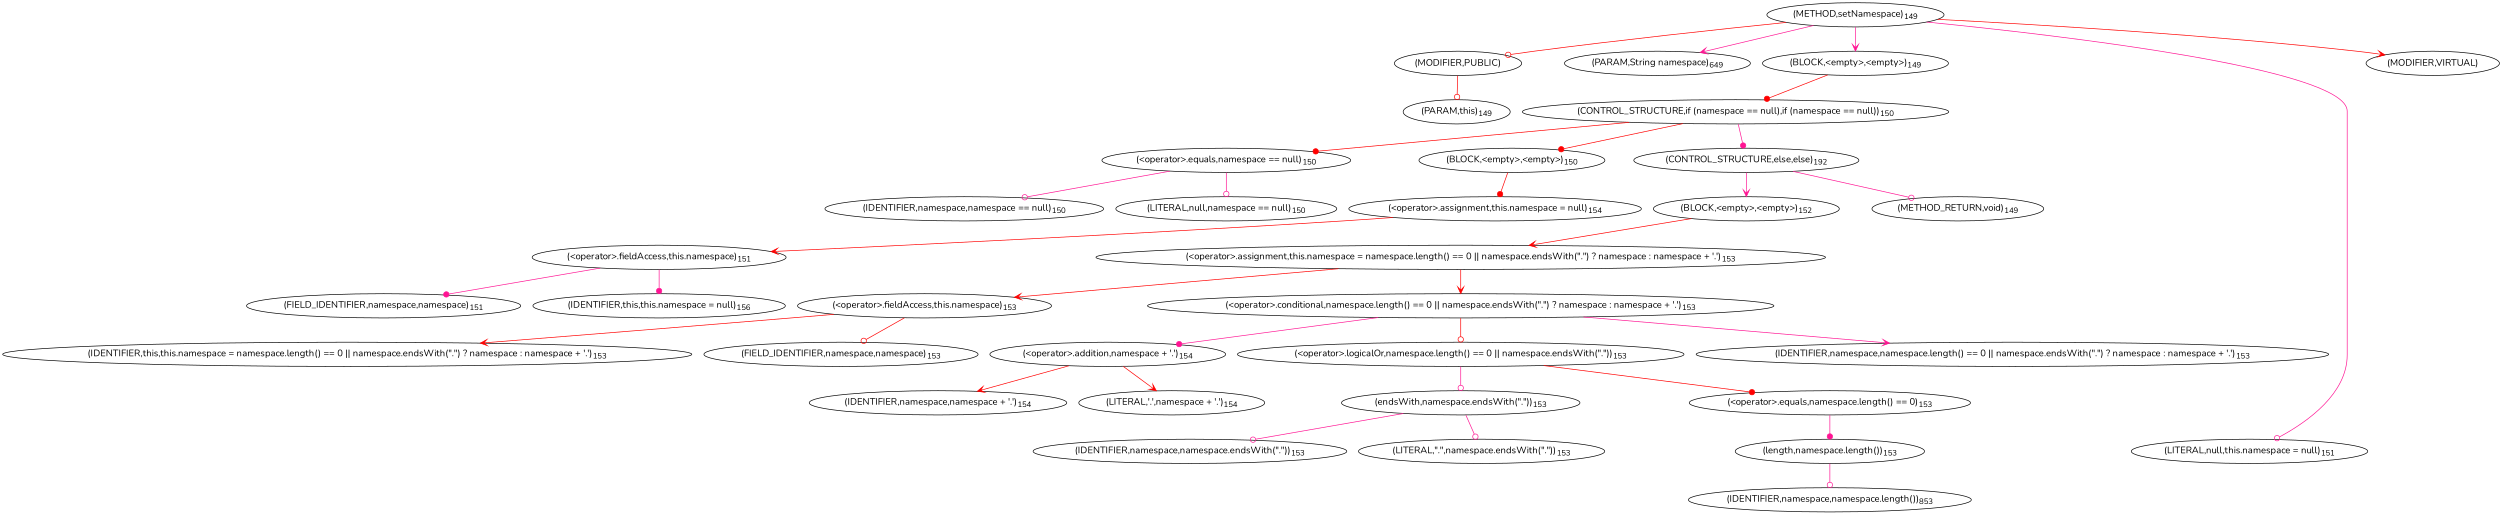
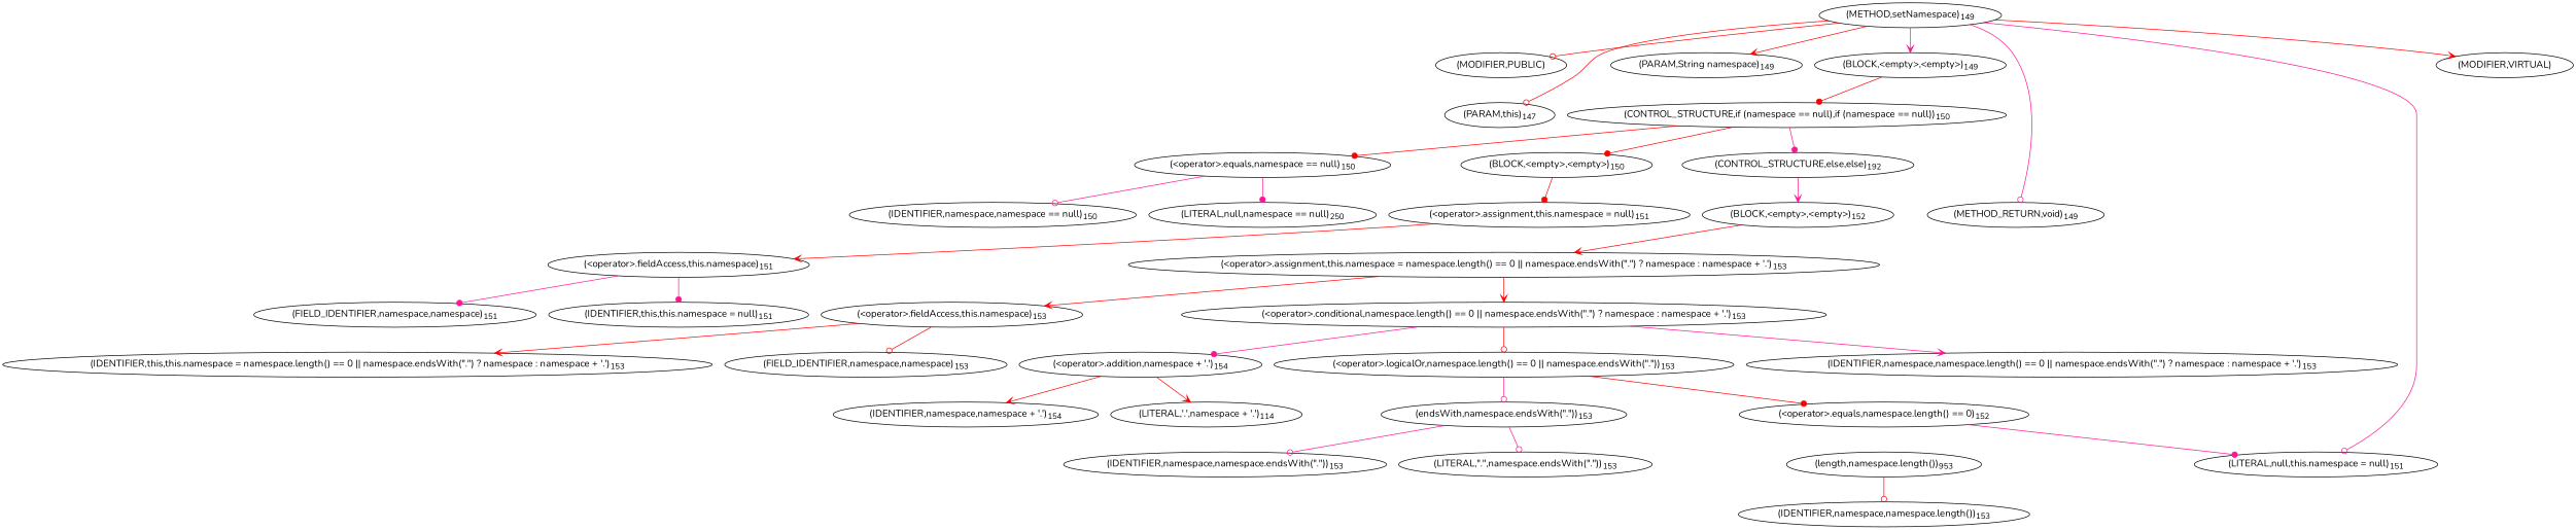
  digraph {
    fontname=Nunito
    node [fontname=Nunito]
    edge [arrowhead=odot color=red fontname=Nunito]
    n1 [label=<(METHOD,setNamespace)<SUB>149</SUB>>]
-   n2 [label=<(PARAM,this)<SUB>149</SUB>>]
-   n3 [label=<(PARAM,String namespace)<SUB>649</SUB>>]
+   n2 [label=<(PARAM,this)<SUB>147</SUB>>]
+   n3 [label=<(PARAM,String namespace)<SUB>149</SUB>>]
    n4 [label=<(BLOCK,&lt;empty&gt;,&lt;empty&gt;)<SUB>149</SUB>>]
    n5 [label=<(MODIFIER,PUBLIC)>]
    n6 [label=<(MODIFIER,VIRTUAL)>]
    n7 [label=<(METHOD_RETURN,void)<SUB>149</SUB>>]
    n8 [label=<(LITERAL,null,this.namespace = null)<SUB>151</SUB>>]
    n9 [label=<(CONTROL_STRUCTURE,if (namespace == null),if (namespace == null))<SUB>150</SUB>>]
    n10 [label=<(&lt;operator&gt;.equals,namespace == null)<SUB>150</SUB>>]
    n11 [label=<(BLOCK,&lt;empty&gt;,&lt;empty&gt;)<SUB>150</SUB>>]
    n12 [label=<(CONTROL_STRUCTURE,else,else)<SUB>192</SUB>>]
    n13 [label=<(IDENTIFIER,namespace,namespace == null)<SUB>150</SUB>>]
-   n14 [label=<(LITERAL,null,namespace == null)<SUB>150</SUB>>]
-   n15 [label=<(&lt;operator&gt;.assignment,this.namespace = null)<SUB>154</SUB>>]
+   n14 [label=<(LITERAL,null,namespace == null)<SUB>250</SUB>>]
+   n15 [label=<(&lt;operator&gt;.assignment,this.namespace = null)<SUB>151</SUB>>]
    n16 [label=<(BLOCK,&lt;empty&gt;,&lt;empty&gt;)<SUB>152</SUB>>]
    n17 [label=<(&lt;operator&gt;.fieldAccess,this.namespace)<SUB>151</SUB>>]
-   n18 [label=<(IDENTIFIER,this,this.namespace = null)<SUB>156</SUB>>]
+   n18 [label=<(IDENTIFIER,this,this.namespace = null)<SUB>151</SUB>>]
    n19 [label=<(FIELD_IDENTIFIER,namespace,namespace)<SUB>151</SUB>>]
    n20 [label=<(&lt;operator&gt;.assignment,this.namespace = namespace.length() == 0 || namespace.endsWith(&quot;.&quot;) ? namespace : namespace + '.')<SUB>153</SUB>>]
    n21 [label=<(&lt;operator&gt;.fieldAccess,this.namespace)<SUB>153</SUB>>]
    n22 [label=<(&lt;operator&gt;.conditional,namespace.length() == 0 || namespace.endsWith(&quot;.&quot;) ? namespace : namespace + '.')<SUB>153</SUB>>]
    n23 [label=<(IDENTIFIER,this,this.namespace = namespace.length() == 0 || namespace.endsWith(&quot;.&quot;) ? namespace : namespace + '.')<SUB>153</SUB>>]
    n24 [label=<(FIELD_IDENTIFIER,namespace,namespace)<SUB>153</SUB>>]
    n25 [label=<(&lt;operator&gt;.logicalOr,namespace.length() == 0 || namespace.endsWith(&quot;.&quot;))<SUB>153</SUB>>]
    n26 [label=<(IDENTIFIER,namespace,namespace.length() == 0 || namespace.endsWith(&quot;.&quot;) ? namespace : namespace + '.')<SUB>153</SUB>>]
    n27 [label=<(&lt;operator&gt;.addition,namespace + '.')<SUB>154</SUB>>]
-   n28 [label=<(&lt;operator&gt;.equals,namespace.length() == 0)<SUB>153</SUB>>]
+   n28 [label=<(&lt;operator&gt;.equals,namespace.length() == 0)<SUB>152</SUB>>]
    n29 [label=<(endsWith,namespace.endsWith(&quot;.&quot;))<SUB>153</SUB>>]
    n30 [label=<(IDENTIFIER,namespace,namespace + '.')<SUB>154</SUB>>]
-   n31 [label=<(LITERAL,'.',namespace + '.')<SUB>154</SUB>>]
-   n32 [label=<(length,namespace.length())<SUB>153</SUB>>]
+   n31 [label=<(LITERAL,'.',namespace + '.')<SUB>114</SUB>>]
+   n32 [label=<(length,namespace.length())<SUB>953</SUB>>]
    n33 [label=<(IDENTIFIER,namespace,namespace.endsWith(&quot;.&quot;))<SUB>153</SUB>>]
    n34 [label=<(LITERAL,&quot;.&quot;,namespace.endsWith(&quot;.&quot;))<SUB>153</SUB>>]
-   n35 [label=<(IDENTIFIER,namespace,namespace.length())<SUB>853</SUB>>]
-   n5 -> n2
-   n1 -> n3 [arrowhead=vee color=deeppink]
+   n35 [label=<(IDENTIFIER,namespace,namespace.length())<SUB>153</SUB>>]
+   n1 -> n2
+   n1 -> n3 [arrowhead=vee]
    n1 -> n4 [arrowhead=vee color=deeppink]
    n1 -> n5
    n1 -> n6 [arrowhead=vee]
-   n12 -> n7 [color=deeppink]
+   n1 -> n7 [color=deeppink]
    n1 -> n8 [color=deeppink]
    n4 -> n9 [arrowhead=dot]
    n9 -> n10 [arrowhead=dot]
    n9 -> n11 [arrowhead=dot]
    n9 -> n12 [arrowhead=dot color=deeppink]
    n10 -> n13 [color=deeppink]
-   n10 -> n14 [color=deeppink]
+   n10 -> n14 [arrowhead=dot color=deeppink]
    n11 -> n15 [arrowhead=dot]
    n12 -> n16 [arrowhead=vee color=deeppink]
    n15 -> n17 [arrowhead=vee]
    n16 -> n20 [arrowhead=vee]
    n17 -> n18 [arrowhead=dot color=deeppink]
    n17 -> n19 [arrowhead=dot color=deeppink]
    n20 -> n21 [arrowhead=vee]
    n20 -> n22 [arrowhead=vee]
    n21 -> n23 [arrowhead=vee]
    n21 -> n24
    n22 -> n25
    n22 -> n26 [arrowhead=vee color=deeppink]
    n22 -> n27 [arrowhead=dot color=deeppink]
    n25 -> n28 [arrowhead=dot]
    n25 -> n29 [color=deeppink]
    n27 -> n30 [arrowhead=vee]
    n27 -> n31 [arrowhead=vee]
-   n28 -> n32 [arrowhead=dot color=deeppink]
+   n28 -> n8 [arrowhead=dot color=deeppink]
    n29 -> n33 [color=deeppink]
    n29 -> n34 [color=deeppink]
-   n32 -> n35 [color=deeppink]
+   n32 -> n35
  }
